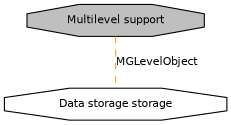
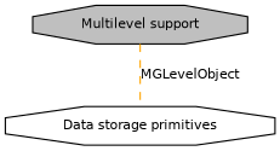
  digraph {
    rankdir=TB
    fontname="DejaVu Sans"
    node [color=black fontname="DejaVu Sans" fontsize=10 shape=octagon style=filled]
-   n1 [fillcolor=white height=0.2 label="Data storage storage" width=0.4]
+   n1 [fillcolor=white height=0.2 label="Data storage primitives" width=0.4]
    n2 [fillcolor=grey75 fontcolor=black height=0.2 label="Multilevel support" width=0.4]
    n2 -> n1 [color=orange dir=none fontname="DejaVu Sans" fontsize=10 label=MGLevelObject labelfontname=Helvetica labelfontsize=10 shape=plaintext style=dashed]
  }
